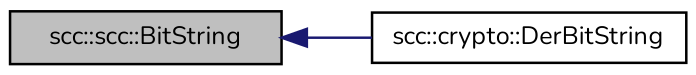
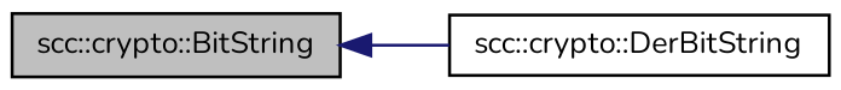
  digraph {
    rankdir=LR
    fontname=Nunito
    node [color=black fontname=Nunito fontsize=10 shape=record style=filled]
-   n1 [fillcolor=grey75 fontcolor=black height=0.2 label="scc::scc::BitString" width=0.4]
+   n1 [fillcolor=grey75 fontcolor=black height=0.2 label="scc::crypto::BitString" width=0.4]
    n2 [fillcolor=white height=0.2 label="scc::crypto::DerBitString" width=0.4]
    n1 -> n2 [color=midnightblue dir=back fontname=Nunito fontsize=10 labelfontname=Helvetica labelfontsize=10 style=solid]
  }
